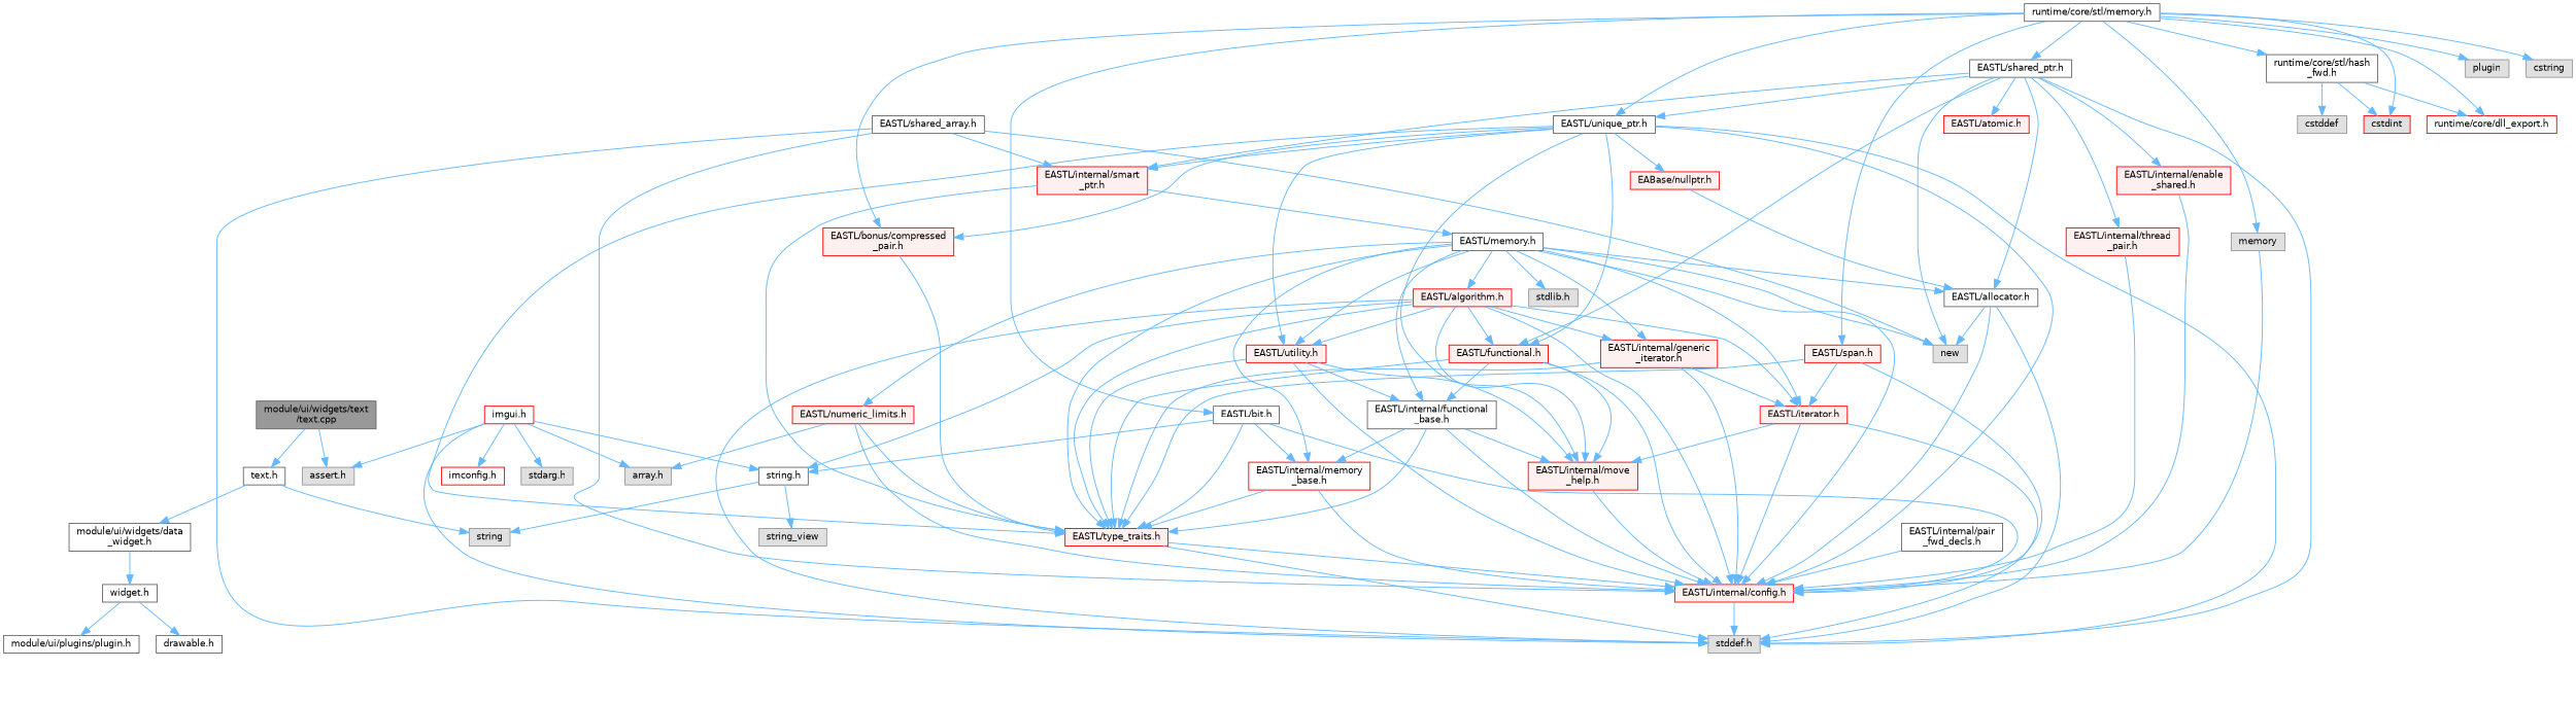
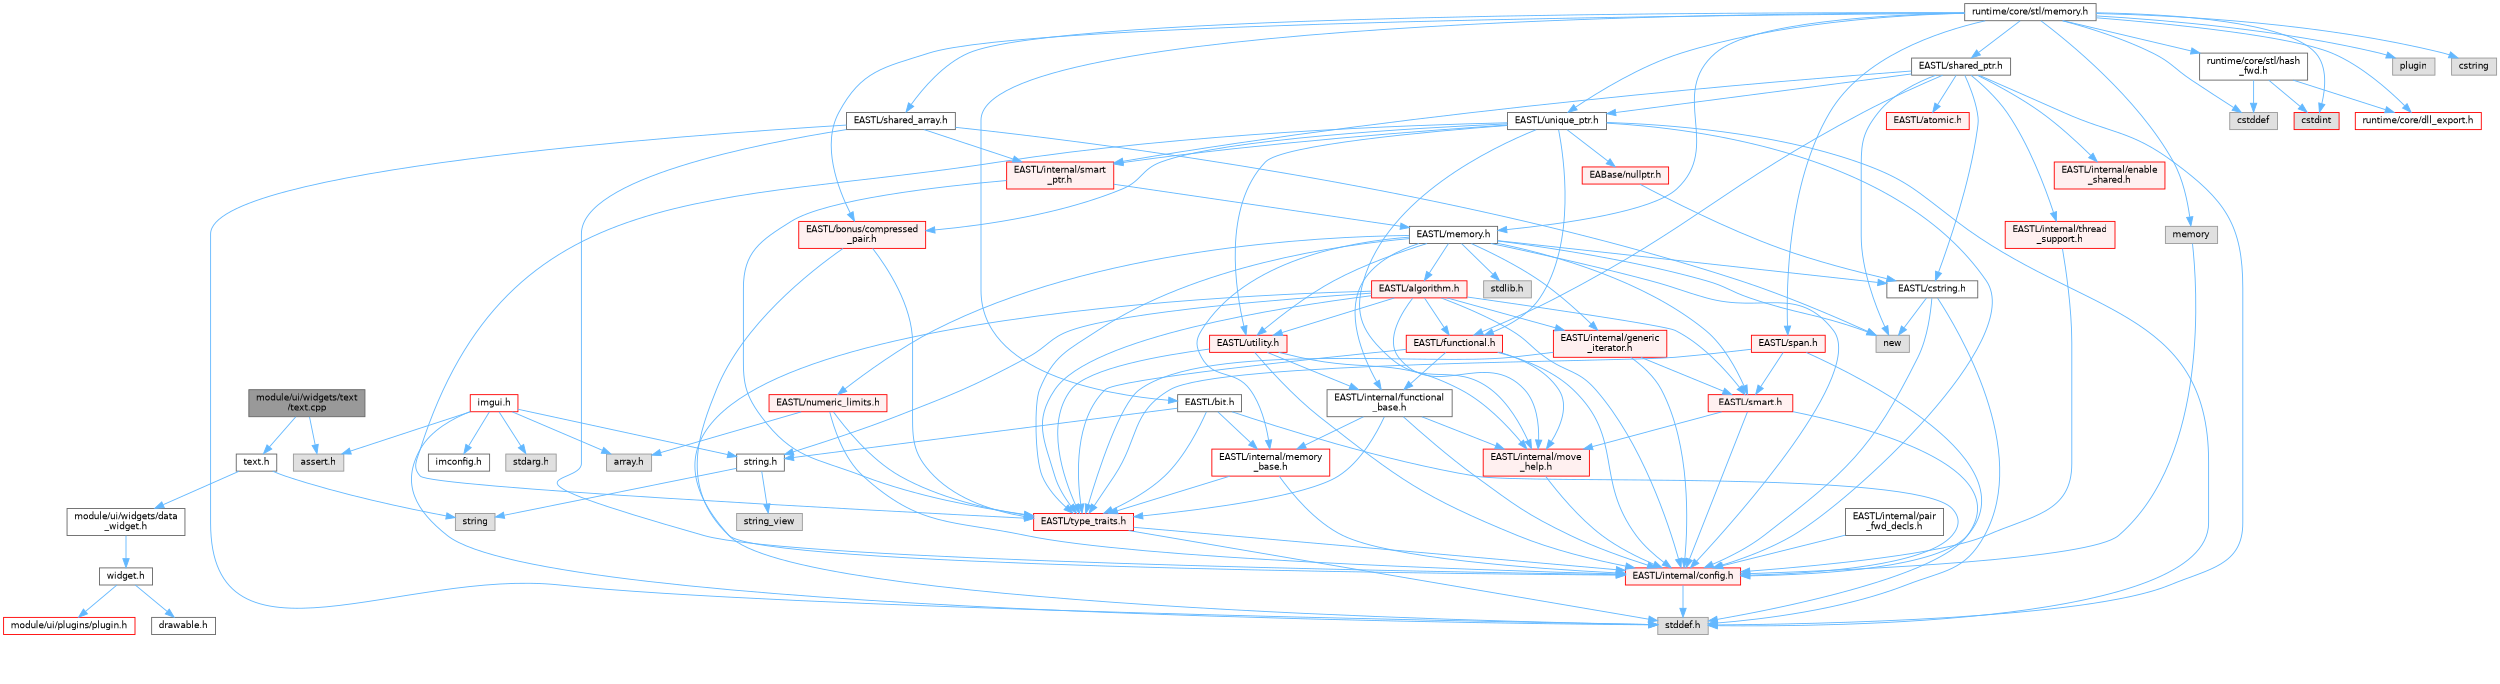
  digraph {
    node [color=red fillcolor=white fontname=Helvetica fontsize=10 shape=box style=filled]
    edge [color=steelblue1 fontname=Helvetica fontsize=10 labelfontname=Helvetica labelfontsize=10 style=solid]
    n1 [color=gray40 fillcolor=grey60 fontcolor=black height=0.2 label="module/ui/widgets/text\l/text.cpp" width=0.4]
    n2 [color=grey40 height=0.2 label="text.h" width=0.4]
    n3 [color=grey60 fillcolor="#E0E0E0" height=0.2 label="assert.h" width=0.4]
    n4 [color=grey60 fillcolor="#E0E0E0" height=0.2 label=string width=0.4]
    n5 [color=grey40 height=0.2 label="module/ui/widgets/data\l_widget.h" width=0.4]
    n6 [height=0.2 label="imgui.h" width=0.4]
-   n7 [height=0.2 label="imconfig.h" width=0.4]
+   n7 [color=grey40 height=0.2 label="imconfig.h" width=0.4]
    n8 [color=grey60 fillcolor="#E0E0E0" height=0.2 label="array.h" width=0.4]
    n9 [color=grey60 fillcolor="#E0E0E0" height=0.2 label="stdarg.h" width=0.4]
    n10 [color=grey60 fillcolor="#E0E0E0" height=0.2 label="stddef.h" width=0.4]
    n11 [color=grey40 height=0.2 label="string.h" width=0.4]
    n12 [color=grey40 height=0.2 label="widget.h" width=0.4]
    n13 [color=grey40 height=0.2 label="drawable.h" width=0.4]
-   n14 [color=grey40 height=0.2 label="module/ui/plugins/plugin.h" width=0.4]
+   n14 [height=0.2 label="module/ui/plugins/plugin.h" width=0.4]
    n15 [color=grey60 fillcolor="#E0E0E0" height=0.2 label=string_view width=0.4]
    n16 [color=grey40 height=0.2 label="runtime/core/stl/memory.h" width=0.4]
    n17 [color=grey60 fillcolor="#E0E0E0" height=0.2 label=cstddef width=0.4]
    n18 [fillcolor="#E0E0E0" height=0.2 label=cstdint width=0.4]
    n19 [color=grey60 fillcolor="#E0E0E0" height=0.2 label=plugin width=0.4]
    n20 [color=grey60 fillcolor="#E0E0E0" height=0.2 label=memory width=0.4]
    n21 [color=grey60 fillcolor="#E0E0E0" height=0.2 label=cstring width=0.4]
    n22 [color=grey40 height=0.2 label="EASTL/bit.h" width=0.4]
    n23 [color=grey40 height=0.2 label="EASTL/memory.h" width=0.4]
    n24 [color=grey40 height=0.2 label="EASTL/shared_array.h" width=0.4]
    n25 [color=grey40 height=0.2 label="EASTL/unique_ptr.h" width=0.4]
    n26 [fillcolor="#FFF0F0" height=0.2 label="EASTL/bonus/compressed\l_pair.h" width=0.4]
    n27 [color=grey40 height=0.2 label="EASTL/shared_ptr.h" width=0.4]
    n28 [fillcolor="#FFF0F0" height=0.2 label="EASTL/span.h" width=0.4]
    n29 [height=0.2 label="runtime/core/dll_export.h" width=0.4]
    n30 [color=grey40 height=0.2 label="runtime/core/stl/hash\l_fwd.h" width=0.4]
    n31 [fillcolor="#FFF0F0" height=0.2 label="EASTL/internal/config.h" width=0.4]
    n32 [height=0.2 label="EASTL/internal/memory\l_base.h" width=0.4]
    n33 [fillcolor="#FFF0F0" height=0.2 label="EASTL/type_traits.h" width=0.4]
    n34 [fillcolor="#FFF0F0" height=0.2 label="EASTL/internal/generic\l_iterator.h" width=0.4]
-   n35 [fillcolor="#FFF0F0" height=0.2 label="EASTL/iterator.h" width=0.4]
+   n35 [fillcolor="#FFF0F0" height=0.2 label="EASTL/smart.h" width=0.4]
    n36 [color=grey40 height=0.2 label="EASTL/internal/functional\l_base.h" width=0.4]
    n37 [fillcolor="#FFF0F0" height=0.2 label="EASTL/algorithm.h" width=0.4]
    n38 [fillcolor="#FFF0F0" height=0.2 label="EASTL/utility.h" width=0.4]
    n39 [fillcolor="#FFF0F0" height=0.2 label="EASTL/numeric_limits.h" width=0.4]
-   n40 [color=grey40 height=0.2 label="EASTL/allocator.h" width=0.4]
+   n40 [color=grey40 height=0.2 label="EASTL/cstring.h" width=0.4]
    n41 [color=grey60 fillcolor="#E0E0E0" height=0.2 label=new width=0.4]
    n42 [color=grey60 fillcolor="#E0E0E0" height=0.2 label="stdlib.h" width=0.4]
    n43 [fillcolor="#FFF0F0" height=0.2 label="EASTL/internal/smart\l_ptr.h" width=0.4]
    n44 [fillcolor="#FFF0F0" height=0.2 label="EASTL/internal/move\l_help.h" width=0.4]
    n45 [fillcolor="#FFF0F0" height=0.2 label="EASTL/functional.h" width=0.4]
    n46 [fillcolor="#FFF0F0" height=0.2 label="EABase/nullptr.h" width=0.4]
-   n47 [fillcolor="#FFF0F0" height=0.2 label="EASTL/internal/thread\l_pair.h" width=0.4]
+   n47 [fillcolor="#FFF0F0" height=0.2 label="EASTL/internal/thread\l_support.h" width=0.4]
    n48 [fillcolor="#FFF0F0" height=0.2 label="EASTL/atomic.h" width=0.4]
    n49 [fillcolor="#FFF0F0" height=0.2 label="EASTL/internal/enable\l_shared.h" width=0.4]
    n50 [color=grey40 height=0.2 label="EASTL/internal/pair\l_fwd_decls.h" width=0.4]
    n1 -> n2
    n1 -> n3
    n2 -> n4
    n2 -> n5
    n5 -> n12
    n6 -> n3
    n6 -> n7
    n6 -> n8
    n6 -> n9
    n6 -> n10
    n6 -> n11
    n11 -> n4
    n11 -> n15
    n12 -> n13
    n12 -> n14
+   n16 -> n17
    n16 -> n18
    n16 -> n19
    n16 -> n20
    n16 -> n21
    n16 -> n22
+   n16 -> n23
+   n16 -> n24
    n16 -> n25
    n16 -> n26
    n16 -> n27
    n16 -> n28
    n16 -> n29
    n16 -> n30
    n20 -> n31
    n22 -> n11
    n22 -> n31
    n22 -> n32
    n22 -> n33
    n23 -> n31
    n23 -> n32
    n23 -> n33
    n23 -> n34
    n23 -> n35
    n23 -> n36
    n23 -> n37
    n23 -> n38
    n23 -> n39
    n23 -> n40
    n23 -> n41
    n23 -> n42
    n24 -> n10
    n24 -> n31
    n24 -> n41
    n24 -> n43
    n25 -> n10
    n25 -> n26
    n25 -> n31
    n25 -> n33
    n25 -> n38
    n25 -> n43
    n25 -> n44
    n25 -> n45
    n25 -> n46
-   n49 -> n31
+   n26 -> n31
    n26 -> n33
    n27 -> n10
    n27 -> n25
    n27 -> n40
    n27 -> n41
    n27 -> n43
    n27 -> n45
    n27 -> n47
    n27 -> n48
    n27 -> n49
    n28 -> n31
    n28 -> n33
    n28 -> n35
    n30 -> n17
    n30 -> n18
    n30 -> n29
    n31 -> n10
    n32 -> n31
    n32 -> n33
    n33 -> n10
    n33 -> n31
    n34 -> n31
    n34 -> n33
    n34 -> n35
    n35 -> n10
    n35 -> n31
    n35 -> n44
    n36 -> n31
    n36 -> n32
    n36 -> n33
    n36 -> n44
    n37 -> n10
    n37 -> n11
    n37 -> n31
    n37 -> n33
    n37 -> n34
    n37 -> n35
    n37 -> n38
    n37 -> n44
    n37 -> n45
    n38 -> n31
    n38 -> n33
    n38 -> n36
    n38 -> n44
    n39 -> n8
    n39 -> n31
    n39 -> n33
    n40 -> n10
    n40 -> n31
    n40 -> n41
    n43 -> n23
    n43 -> n33
    n44 -> n31
    n45 -> n31
    n45 -> n33
    n45 -> n36
    n45 -> n44
    n46 -> n40
    n47 -> n31
    n50 -> n31
  }
